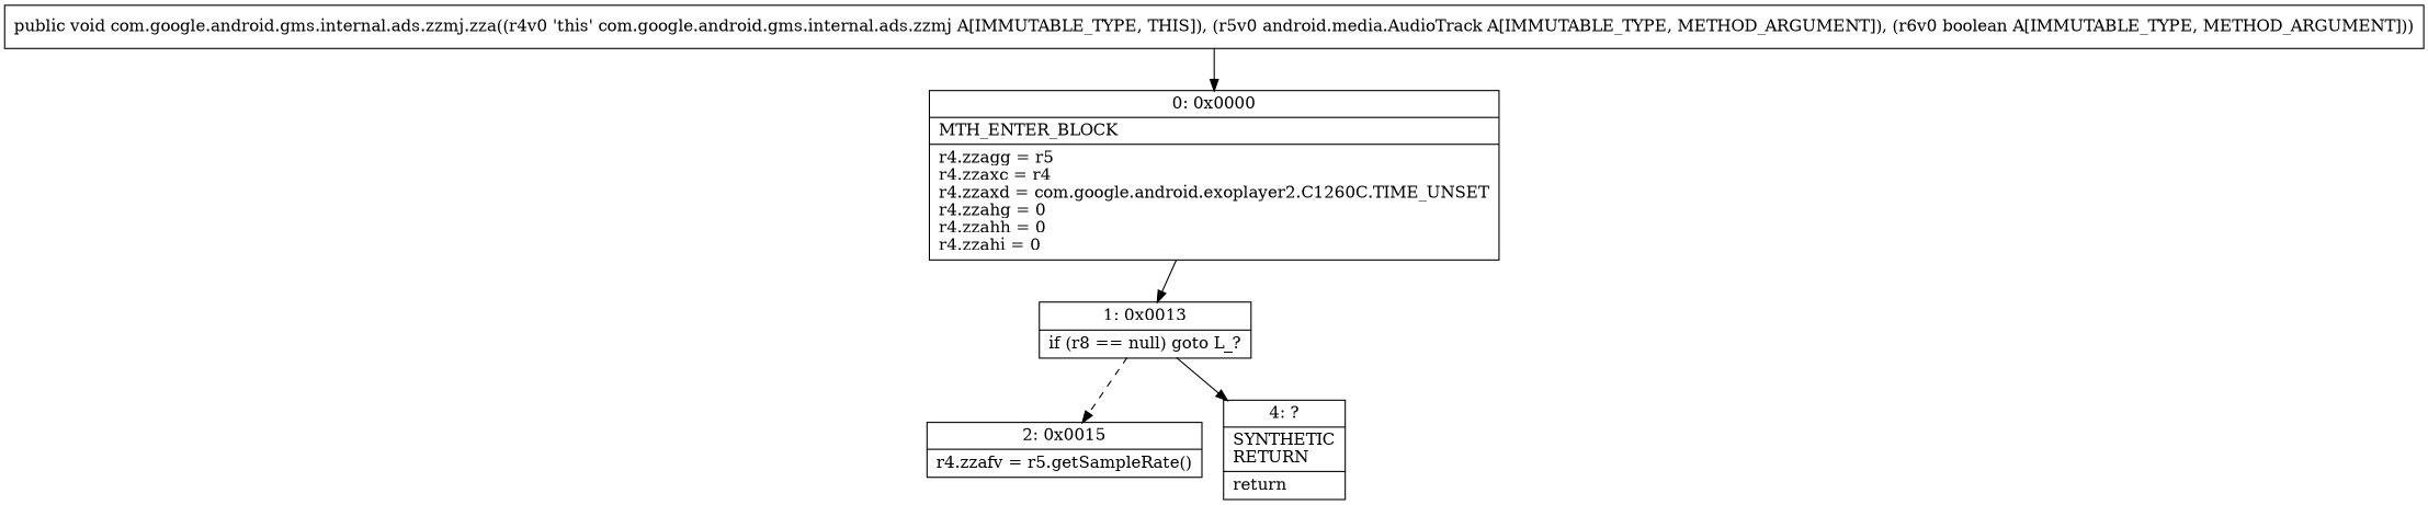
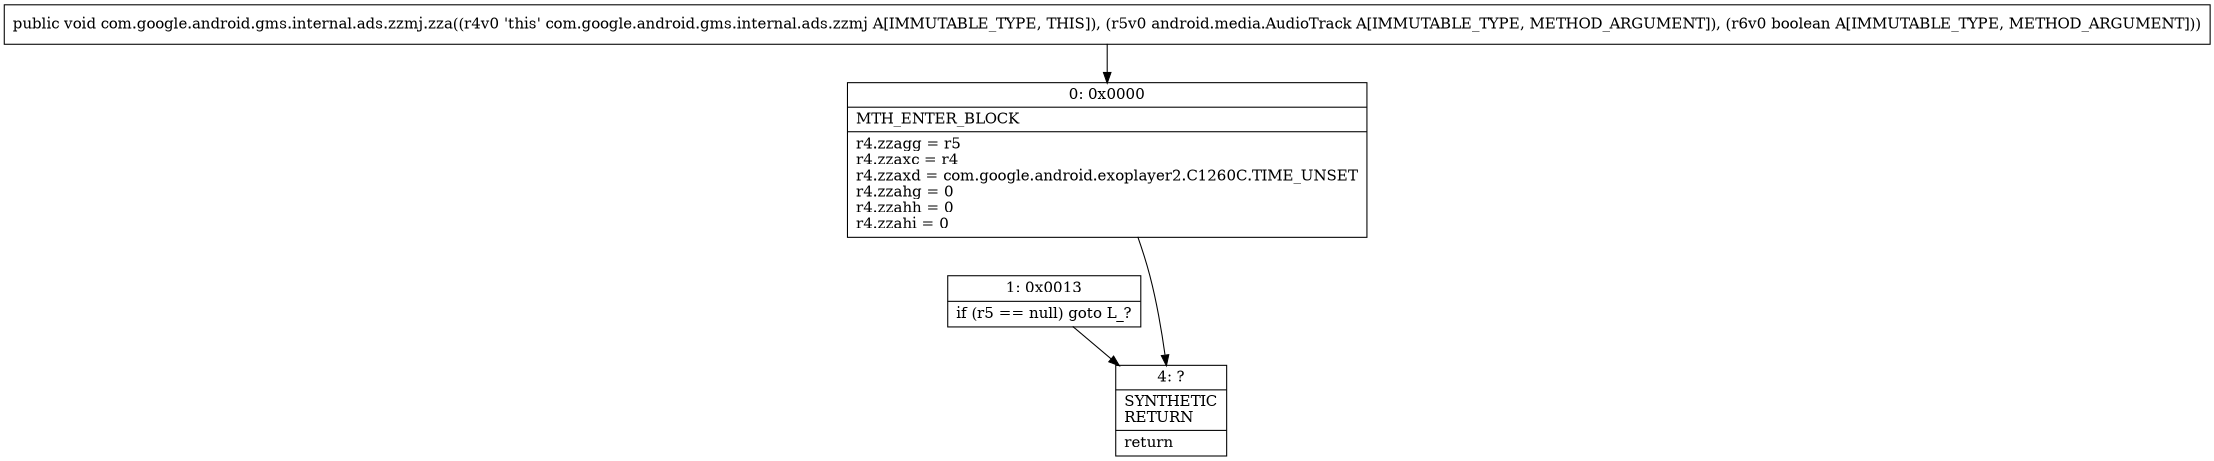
  digraph {
    node [shape=record]
    n1 [label="{0\:\ 0x0000|MTH_ENTER_BLOCK\l|r4.zzagg = r5\lr4.zzaxc = r4\lr4.zzaxd = com.google.android.exoplayer2.C1260C.TIME_UNSET\lr4.zzahg = 0\lr4.zzahh = 0\lr4.zzahi = 0\l}"]
-   n2 [label="{1\:\ 0x0013|if (r8 == null) goto L_?\l}"]
-   n3 [label="{2\:\ 0x0015|r4.zzafv = r5.getSampleRate()\l}"]
+   n2 [label="{1\:\ 0x0013|if (r5 == null) goto L_?\l}"]
    n4 [label="{4\:\ ?|SYNTHETIC\lRETURN\l|return\l}"]
    n5 [label="{public void com.google.android.gms.internal.ads.zzmj.zza((r4v0 'this' com.google.android.gms.internal.ads.zzmj A[IMMUTABLE_TYPE, THIS]), (r5v0 android.media.AudioTrack A[IMMUTABLE_TYPE, METHOD_ARGUMENT]), (r6v0 boolean A[IMMUTABLE_TYPE, METHOD_ARGUMENT])) }"]
-   n1 -> n2
-   n2 -> n3 [style=dashed]
+   n1 -> n4
    n2 -> n4
    n5 -> n1
  }
